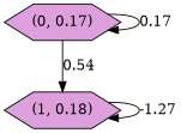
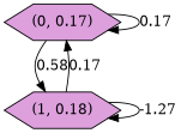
  digraph {
    node [style=filled fillcolor=plum shape=hexagon]
    n1 [label="(0, 0.17)"]
    n2 [label="(1, 0.18)"]
    n1 -> n1 [label=0.17]
-   n1 -> n2 [label=0.54]
+   n1 -> n2 [label=0.58]
+   n2 -> n1 [label=0.17]
    n2 -> n2 [label=-1.27]
  }
